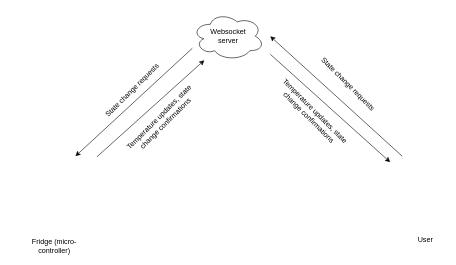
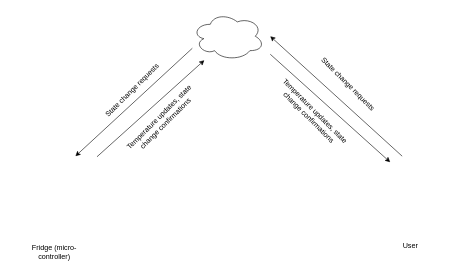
  <mxCell id="0" />
  <mxCell id="1" parent="0" />
  <mxCell id="2" value="" style="shape=image;imageAspect=0;aspect=fixed;verticalLabelPosition=bottom;verticalAlign=top;image=https://www.ikea.com/au/en/images/products/lagan-fridge-with-freezer-compartment-white__0439010_PE591943_S4.JPG;" vertex="1" parent="1"><mxGeometry x="20" y="260" width="140" height="140" as="geometry" /></mxCell>
  <mxCell id="3" value="" style="shape=image;imageAspect=0;aspect=fixed;verticalLabelPosition=bottom;verticalAlign=top;image=https://image.flaticon.com/icons/png/512/65/65680.png;" vertex="1" parent="1"><mxGeometry x="630" y="276" width="108" height="108" as="geometry" /></mxCell>
  <mxCell id="4" value="" style="ellipse;shape=cloud;whiteSpace=wrap;html=1;" vertex="1" parent="1"><mxGeometry x="320" y="20" width="120" height="80" as="geometry" /></mxCell>
  <mxCell id="5" value="" style="endArrow=classic;html=1;exitX=1.007;exitY=0.007;exitDx=0;exitDy=0;exitPerimeter=0;" edge="1" parent="1" source="2"><mxGeometry width="50" height="50" relative="1" as="geometry"><mxPoint x="180" y="190" as="sourcePoint" /><mxPoint x="340" y="100" as="targetPoint" /></mxGeometry></mxCell>
  <mxCell id="6" value="" style="endArrow=classic;html=1;entryX=0.75;entryY=0;entryDx=0;entryDy=0;" edge="1" parent="1" target="2"><mxGeometry width="50" height="50" relative="1" as="geometry"><mxPoint x="320" y="80" as="sourcePoint" /><mxPoint x="70" y="420" as="targetPoint" /></mxGeometry></mxCell>
  <mxCell id="7" value="Temperature updates, state change confirmations" style="text;html=1;strokeColor=none;fillColor=none;align=center;verticalAlign=middle;whiteSpace=wrap;rounded=0;rotation=-45;" vertex="1" parent="1"><mxGeometry x="190" y="190" width="160" height="20" as="geometry" /></mxCell>
  <mxCell id="8" value="State change requests" style="text;html=1;strokeColor=none;fillColor=none;align=center;verticalAlign=middle;whiteSpace=wrap;rounded=0;rotation=-45;" vertex="1" parent="1"><mxGeometry x="140" y="140" width="160" height="20" as="geometry" /></mxCell>
  <mxCell id="9" value="" style="endArrow=classic;html=1;" edge="1" parent="1"><mxGeometry width="50" height="50" relative="1" as="geometry"><mxPoint x="670" y="260" as="sourcePoint" /><mxPoint x="450" y="60" as="targetPoint" /></mxGeometry></mxCell>
  <mxCell id="10" value="" style="endArrow=classic;html=1;" edge="1" parent="1"><mxGeometry width="50" height="50" relative="1" as="geometry"><mxPoint x="450" y="90" as="sourcePoint" /><mxPoint x="650" y="270" as="targetPoint" /></mxGeometry></mxCell>
  <mxCell id="11" value="State change requests" style="text;html=1;strokeColor=none;fillColor=none;align=center;verticalAlign=middle;whiteSpace=wrap;rounded=0;rotation=45;" vertex="1" parent="1"><mxGeometry x="500" y="130" width="160" height="20" as="geometry" /></mxCell>
  <mxCell id="12" value="Temperature updates, state change confirmations" style="text;html=1;strokeColor=none;fillColor=none;align=center;verticalAlign=middle;whiteSpace=wrap;rounded=0;rotation=45;" vertex="1" parent="1"><mxGeometry x="440" y="180" width="160" height="20" as="geometry" /></mxCell>
- <mxCell id="13" value="&lt;div align=&quot;center&quot;&gt;Websocket&lt;/div&gt;&lt;div align=&quot;center&quot;&gt;server&lt;br&gt;&lt;/div&gt;" style="text;html=1;strokeColor=none;fillColor=none;align=center;verticalAlign=middle;whiteSpace=wrap;rounded=0;" vertex="1" parent="1"><mxGeometry x="360" y="50" width="40" height="20" as="geometry" /></mxCell>
- <mxCell id="14" value="Fridge (micro-controller)" style="text;html=1;strokeColor=none;fillColor=none;align=center;verticalAlign=middle;whiteSpace=wrap;rounded=0;" vertex="1" parent="1"><mxGeometry x="25" y="400" width="130" height="20" as="geometry" /></mxCell>
- <mxCell id="15" value="User" style="text;html=1;strokeColor=none;fillColor=none;align=center;verticalAlign=middle;whiteSpace=wrap;rounded=0;" vertex="1" parent="1"><mxGeometry x="689" y="390" width="40" height="20" as="geometry" /></mxCell>
+ <mxCell id="14" value="Fridge (micro-controller)" style="text;html=1;strokeColor=none;fillColor=none;align=center;verticalAlign=middle;whiteSpace=wrap;rounded=0;" vertex="1" parent="1"><mxGeometry x="25" y="410" width="130" height="20" as="geometry" /></mxCell>
+ <mxCell id="15" value="User" style="text;html=1;strokeColor=none;fillColor=none;align=center;verticalAlign=middle;whiteSpace=wrap;rounded=0;" vertex="1" parent="1"><mxGeometry x="664" y="400" width="40" height="20" as="geometry" /></mxCell>
